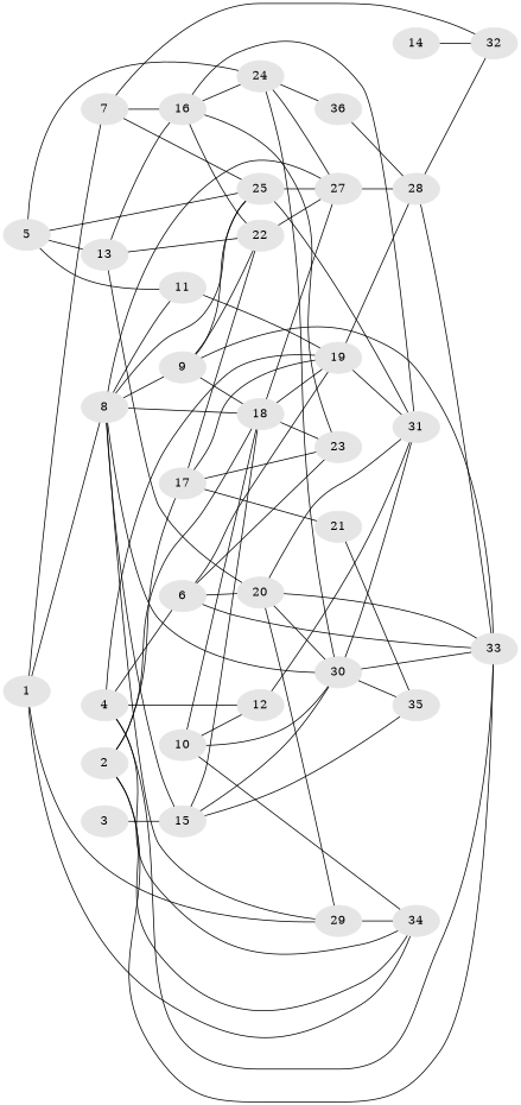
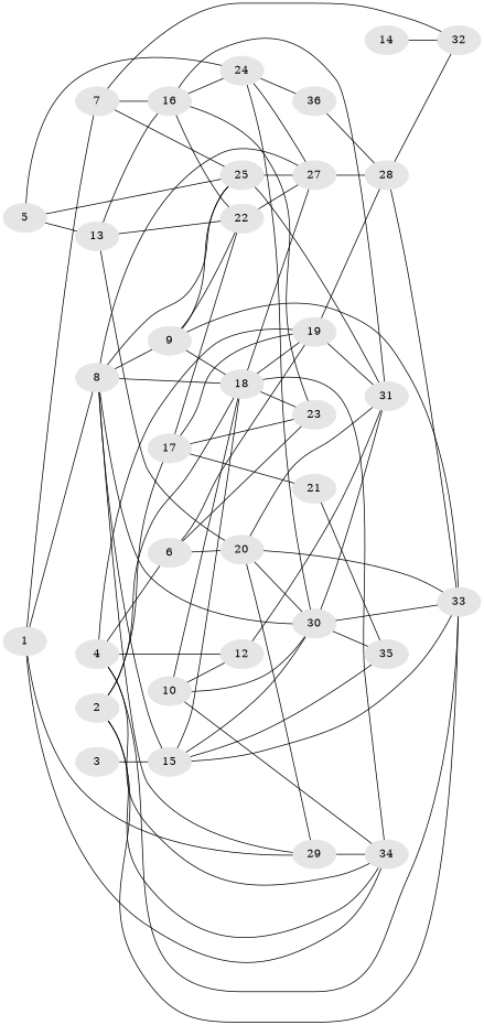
  graph {
    rankdir=LR
    node [color=gray90 style=filled]
    edge [weight=1.0]
    1
    7
    8
    29
    34
    25
    16
    32
    18
    15
-   11
    9
    27
    30
    2
    17
    33
    19
    23
    22
    21
    3
    35
    4
    6
    12
    20
    31
    28
    5
    13
    24
    n33 [label=36]
    10
    14
    1 -- 7
    1 -- 8
    1 -- 29
    1 -- 34
    7 -- 25
    7 -- 16
    7 -- 32 [weight=2.0]
    8 -- 29
    8 -- 25
    8 -- 18
    8 -- 15
-   8 -- 11
    8 -- 9
    8 -- 27
    8 -- 30
    29 -- 34 [weight=2.0]
    25 -- 27
    25 -- 31
    16 -- 23
    16 -- 22
    16 -- 31
    16 -- 24
+   18 -- 34
    18 -- 27
    18 -- 19
    18 -- 23
    15 -- 18
    15 -- 30
    15 -- 35 [weight=2.0]
-   11 -- 19 [weight=2.0]
    9 -- 25
    9 -- 18
    9 -- 33
    9 -- 22
    27 -- 28
    30 -- 33
    30 -- 35
    30 -- 31
    2 -- 34
    2 -- 18
    2 -- 17
    2 -- 33
    17 -- 19
    17 -- 23
    17 -- 22
    17 -- 21 [weight=2.0]
    19 -- 31
    19 -- 28
    22 -- 27
    21 -- 35 [weight=2.0]
    3 -- 15
    4 -- 34
    4 -- 33
    4 -- 19
    4 -- 6
    4 -- 12 [weight=2.0]
-   6 -- 33
+   15 -- 33
    6 -- 19
    6 -- 23
    6 -- 20 [weight=2.0]
    12 -- 31
    20 -- 29
    20 -- 30
    20 -- 33
    20 -- 31
    28 -- 32
    28 -- 33
    5 -- 25
-   5 -- 11
    5 -- 13
    5 -- 24
    13 -- 16
    13 -- 22
    13 -- 20
    24 -- 27
    24 -- 30
    24 -- n33
    n33 -- 28
    10 -- 34
    10 -- 18
    10 -- 30 [weight=2.0]
    10 -- 12
    14 -- 32 [weight=2.0]
  }
